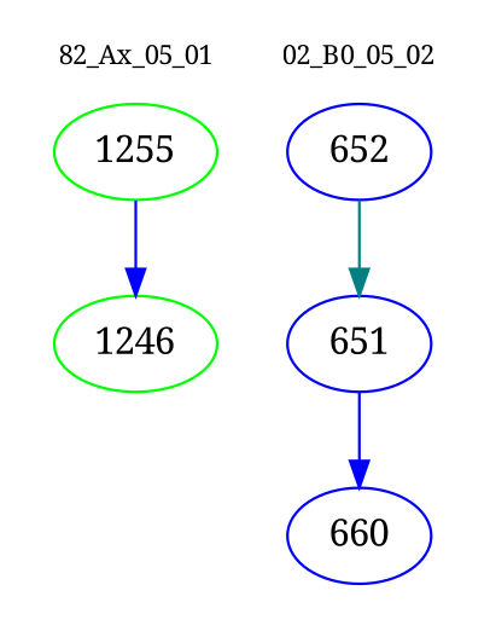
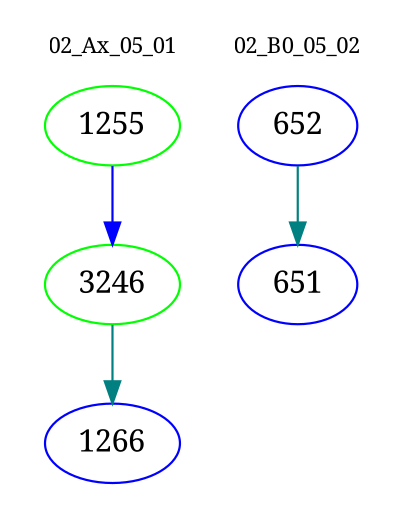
  digraph {
    fontname="Noto Serif"
    node [color=blue fontname="Noto Serif"]
    edge [color=blue fontname="Noto Serif"]
    n1 [color=green label=1255]
-   n2 [color=green label=1246]
+   n2 [color=green label=3246]
+   n3 [label=1266]
    n4 [label=652]
    n5 [label=651]
-   n6 [label=660]
    subgraph cluster_1 {
      color=white
      fontsize=10
-     label="82_Ax_05_01"
+     label="02_Ax_05_01"
      n1
      n2
+     n3
    }
    subgraph cluster_2 {
      color=white
      fontsize=10
      label="02_B0_05_02"
      n4
      n5
-     n6
    }
    n1 -> n2
+   n2 -> n3 [color=teal]
    n4 -> n5 [color=teal]
-   n5 -> n6
  }
